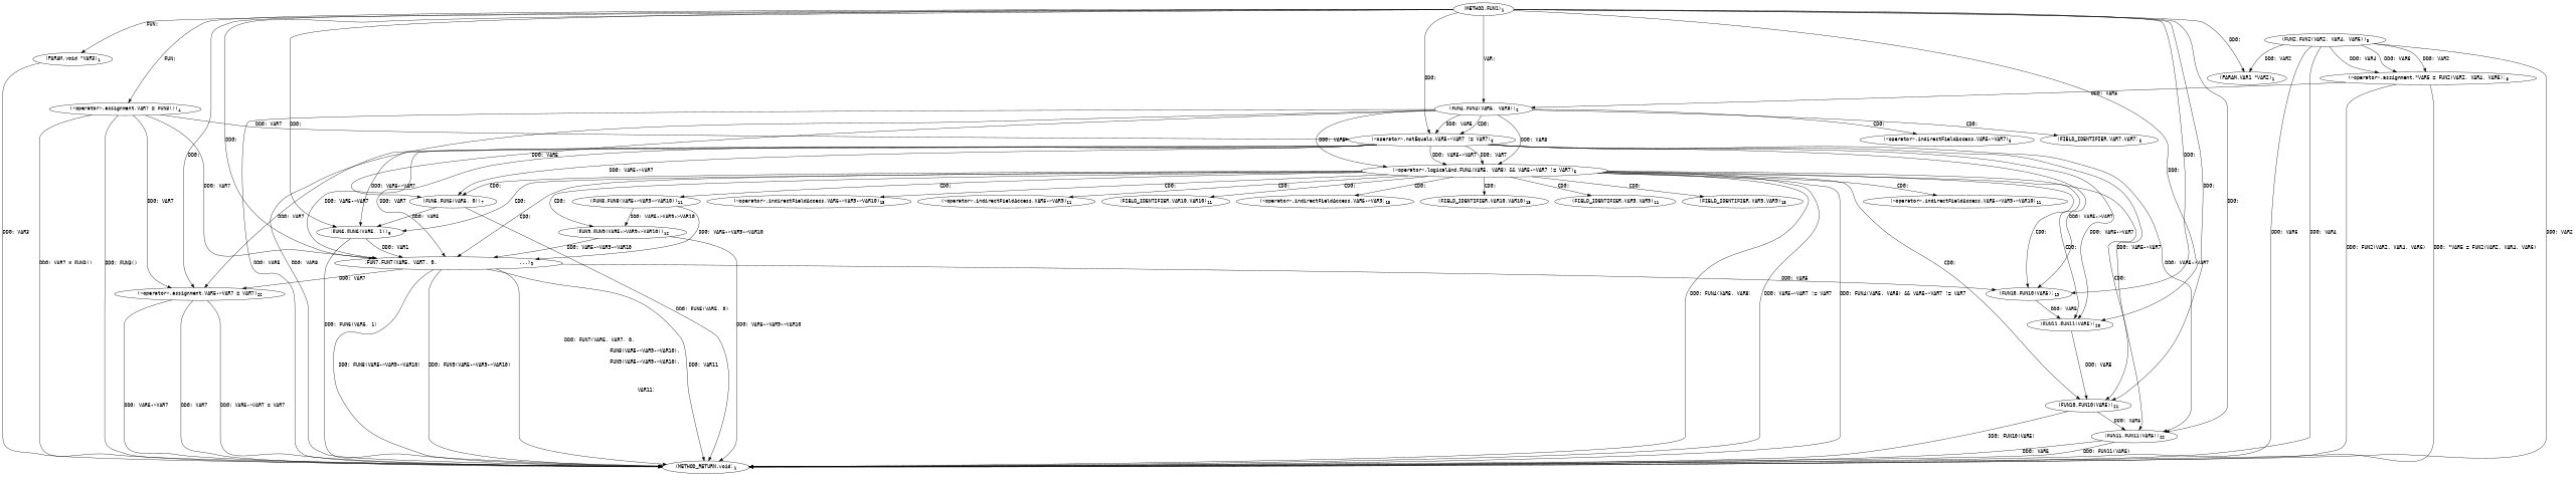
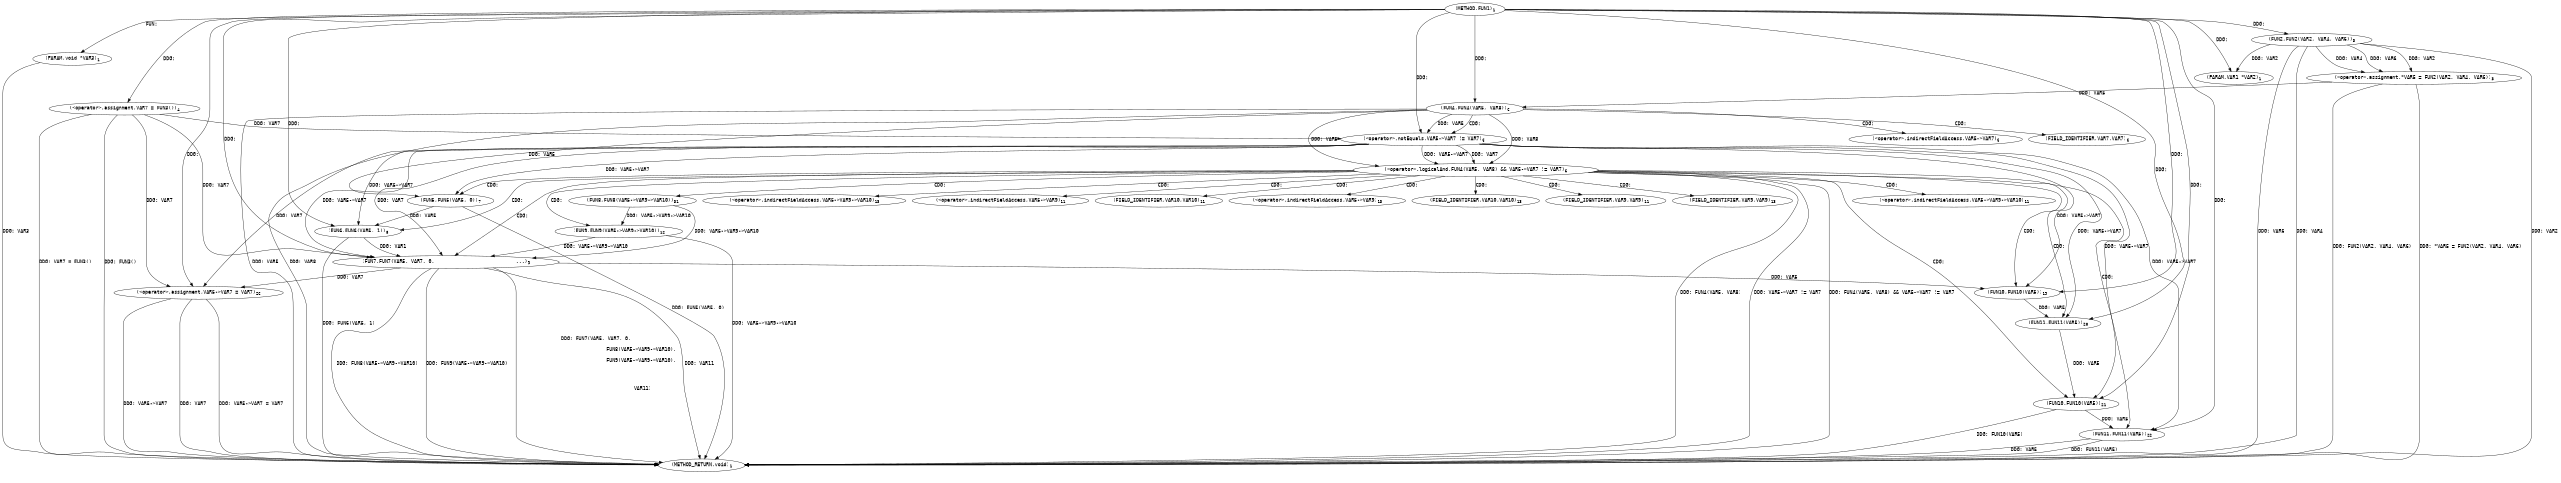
  digraph {
    fontname="DejaVu Sans Mono"
    node [fontname="DejaVu Sans Mono"]
    edge [fontname="DejaVu Sans Mono"]
    n1 [label=<(METHOD,FUN1)<SUB>1</SUB>>]
    n2 [label=<(PARAM,VAR1 *VAR2)<SUB>1</SUB>>]
    n3 [label=<(PARAM,void *VAR3)<SUB>1</SUB>>]
    n4 [label=<(&lt;operator&gt;.assignment,VAR7 = FUN3())<SUB>4</SUB>>]
    n5 [label=<(&lt;operator&gt;.assignment,VAR5-&gt;VAR7 = VAR7)<SUB>26</SUB>>]
    n6 [label=<(FUN2,FUN2(VAR2, VAR4, VAR6))<SUB>3</SUB>>]
    n7 [label=<(FUN6,FUN6(VAR5, 1))<SUB>8</SUB>>]
    n8 [label=<(FUN7,FUN7(VAR5, VAR7, 0,                            ...)<SUB>9</SUB>>]
    n9 [label=<(FUN10,FUN10(VAR5))<SUB>19</SUB>>]
    n10 [label=<(FUN11,FUN11(VAR5))<SUB>20</SUB>>]
    n11 [label=<(FUN10,FUN10(VAR5))<SUB>21</SUB>>]
    n12 [label=<(FUN11,FUN11(VAR5))<SUB>22</SUB>>]
    n13 [label=<(FUN4,FUN4(VAR5, VAR8))<SUB>6</SUB>>]
    n14 [label=<(&lt;operator&gt;.notEquals,VAR5-&gt;VAR7 != VAR7)<SUB>6</SUB>>]
    n15 [label=<(METHOD_RETURN,void)<SUB>1</SUB>>]
    n16 [label=<(&lt;operator&gt;.assignment,*VAR5 = FUN2(VAR2, VAR4, VAR6))<SUB>3</SUB>>]
    n17 [label=<(FUN5,FUN5(VAR5, 0))<SUB>7</SUB>>]
    n18 [label=<(&lt;operator&gt;.logicalAnd,FUN4(VAR5, VAR8) &amp;&amp; VAR5-&gt;VAR7 != VAR7)<SUB>6</SUB>>]
    n19 [label=<(&lt;operator&gt;.indirectFieldAccess,VAR5-&gt;VAR7)<SUB>6</SUB>>]
    n20 [label=<(FIELD_IDENTIFIER,VAR7,VAR7)<SUB>6</SUB>>]
-   n21 [label=<(FUN8,FUN8(VAR5-&gt;VAR9-&gt;VAR10))<SUB>11</SUB>>]
+   n21 [label=<(FUN8,FUN8(VAR5-&gt;VAR9-&gt;VAR10))<SUB>31</SUB>>]
    n22 [label=<(FUN9,FUN9(VAR5-&gt;VAR9-&gt;VAR10))<SUB>12</SUB>>]
    n23 [label=<(&lt;operator&gt;.indirectFieldAccess,VAR5-&gt;VAR9-&gt;VAR10)<SUB>11</SUB>>]
    n24 [label=<(&lt;operator&gt;.indirectFieldAccess,VAR5-&gt;VAR9-&gt;VAR10)<SUB>13</SUB>>]
    n25 [label=<(&lt;operator&gt;.indirectFieldAccess,VAR5-&gt;VAR9)<SUB>11</SUB>>]
    n26 [label=<(FIELD_IDENTIFIER,VAR10,VAR10)<SUB>11</SUB>>]
    n27 [label=<(&lt;operator&gt;.indirectFieldAccess,VAR5-&gt;VAR9)<SUB>13</SUB>>]
    n28 [label=<(FIELD_IDENTIFIER,VAR10,VAR10)<SUB>13</SUB>>]
    n29 [label=<(FIELD_IDENTIFIER,VAR9,VAR9)<SUB>11</SUB>>]
    n30 [label=<(FIELD_IDENTIFIER,VAR9,VAR9)<SUB>13</SUB>>]
    n1 -> n2 [label="DDG: "]
    n1 -> n3 [label="FUN: "]
-   n1 -> n4 [label="FUN: "]
+   n1 -> n4 [label="DDG: "]
    n1 -> n5 [label="DDG: "]
+   n1 -> n6 [label="DDG: "]
    n1 -> n7 [label="DDG: "]
    n1 -> n8 [label="DDG: "]
    n1 -> n9 [label="DDG: "]
    n1 -> n10 [label="DDG: "]
    n1 -> n11 [label="DDG: "]
    n1 -> n12 [label="DDG: "]
-   n1 -> n13 [label="VAR: "]
+   n1 -> n13 [label="DDG: "]
    n1 -> n14 [label="DDG: "]
    n3 -> n15 [label="DDG: VAR3"]
    n4 -> n5 [label="DDG: VAR7"]
    n4 -> n8 [label="DDG: VAR7"]
    n4 -> n14 [label="DDG: VAR7"]
    n4 -> n15 [label="DDG: FUN3()"]
    n4 -> n15 [label="DDG: VAR7 = FUN3()"]
    n5 -> n15 [label="DDG: VAR5-&gt;VAR7"]
    n5 -> n15 [label="DDG: VAR7"]
    n5 -> n15 [label="DDG: VAR5-&gt;VAR7 = VAR7"]
    n6 -> n2 [label="DDG: VAR2"]
    n6 -> n15 [label="DDG: VAR2"]
    n6 -> n15 [label="DDG: VAR6"]
    n6 -> n15 [label="DDG: VAR4"]
    n6 -> n16 [label="DDG: VAR2"]
    n6 -> n16 [label="DDG: VAR4"]
    n6 -> n16 [label="DDG: VAR6"]
    n7 -> n8 [label="DDG: VAR1"]
    n7 -> n15 [label="DDG: FUN6(VAR5, 1)"]
    n8 -> n5 [label="DDG: VAR7"]
    n8 -> n9 [label="DDG: VAR5"]
    n8 -> n15 [label="DDG: FUN8(VAR5-&gt;VAR9-&gt;VAR10)"]
    n8 -> n15 [label="DDG: FUN9(VAR5-&gt;VAR9-&gt;VAR10)"]
    n8 -> n15 [label="DDG: FUN7(VAR5, VAR7, 0,\n\n                               FUN8(VAR5-&gt;VAR9-&gt;VAR10),\n\n                               FUN9(VAR5-&gt;VAR9-&gt;VAR10),\n\n\n\n\n                                VAR11)"]
    n8 -> n15 [label="DDG: VAR11"]
    n9 -> n10 [label="DDG: VAR5"]
    n10 -> n11 [label="DDG: VAR5"]
    n11 -> n12 [label="DDG: VAR5"]
    n11 -> n15 [label="DDG: FUN10(VAR5)"]
    n12 -> n15 [label="DDG: VAR5"]
    n12 -> n15 [label="DDG: FUN11(VAR5)"]
    n13 -> n14 [label="DDG: VAR5"]
    n13 -> n14 [label="CDG: "]
    n13 -> n15 [label="DDG: VAR5"]
    n13 -> n15 [label="DDG: VAR8"]
    n13 -> n17 [label="DDG: VAR5"]
    n13 -> n18 [label="DDG: VAR5"]
    n13 -> n18 [label="DDG: VAR8"]
    n13 -> n19 [label="CDG: "]
    n13 -> n20 [label="CDG: "]
    n14 -> n5 [label="DDG: VAR7"]
    n14 -> n7 [label="DDG: VAR5-&gt;VAR7"]
    n14 -> n8 [label="DDG: VAR5-&gt;VAR7"]
    n14 -> n8 [label="DDG: VAR7"]
    n14 -> n9 [label="DDG: VAR5-&gt;VAR7"]
    n14 -> n10 [label="DDG: VAR5-&gt;VAR7"]
    n14 -> n11 [label="DDG: VAR5-&gt;VAR7"]
    n14 -> n12 [label="DDG: VAR5-&gt;VAR7"]
    n14 -> n17 [label="DDG: VAR5-&gt;VAR7"]
    n14 -> n18 [label="DDG: VAR5-&gt;VAR7"]
    n14 -> n18 [label="DDG: VAR7"]
    n16 -> n13 [label="DDG: VAR5"]
    n16 -> n15 [label="DDG: FUN2(VAR2, VAR4, VAR6)"]
    n16 -> n15 [label="DDG: *VAR5 = FUN2(VAR2, VAR4, VAR6)"]
    n17 -> n7 [label="DDG: VAR5"]
    n17 -> n15 [label="DDG: FUN5(VAR5, 0)"]
    n18 -> n7 [label="CDG: "]
    n18 -> n8 [label="CDG: "]
    n18 -> n9 [label="CDG: "]
    n18 -> n10 [label="CDG: "]
    n18 -> n11 [label="CDG: "]
    n18 -> n12 [label="CDG: "]
    n18 -> n15 [label="DDG: FUN4(VAR5, VAR8)"]
    n18 -> n15 [label="DDG: VAR5-&gt;VAR7 != VAR7"]
    n18 -> n15 [label="DDG: FUN4(VAR5, VAR8) &amp;&amp; VAR5-&gt;VAR7 != VAR7"]
    n18 -> n17 [label="CDG: "]
    n18 -> n21 [label="CDG: "]
    n18 -> n22 [label="CDG: "]
    n18 -> n23 [label="CDG: "]
    n18 -> n24 [label="CDG: "]
    n18 -> n25 [label="CDG: "]
    n18 -> n26 [label="CDG: "]
    n18 -> n27 [label="CDG: "]
    n18 -> n28 [label="CDG: "]
    n18 -> n29 [label="CDG: "]
    n18 -> n30 [label="CDG: "]
    n21 -> n8 [label="DDG: VAR5-&gt;VAR9-&gt;VAR10"]
    n21 -> n22 [label="DDG: VAR5-&gt;VAR9-&gt;VAR10"]
    n22 -> n8 [label="DDG: VAR5-&gt;VAR9-&gt;VAR10"]
    n22 -> n15 [label="DDG: VAR5-&gt;VAR9-&gt;VAR10"]
  }
